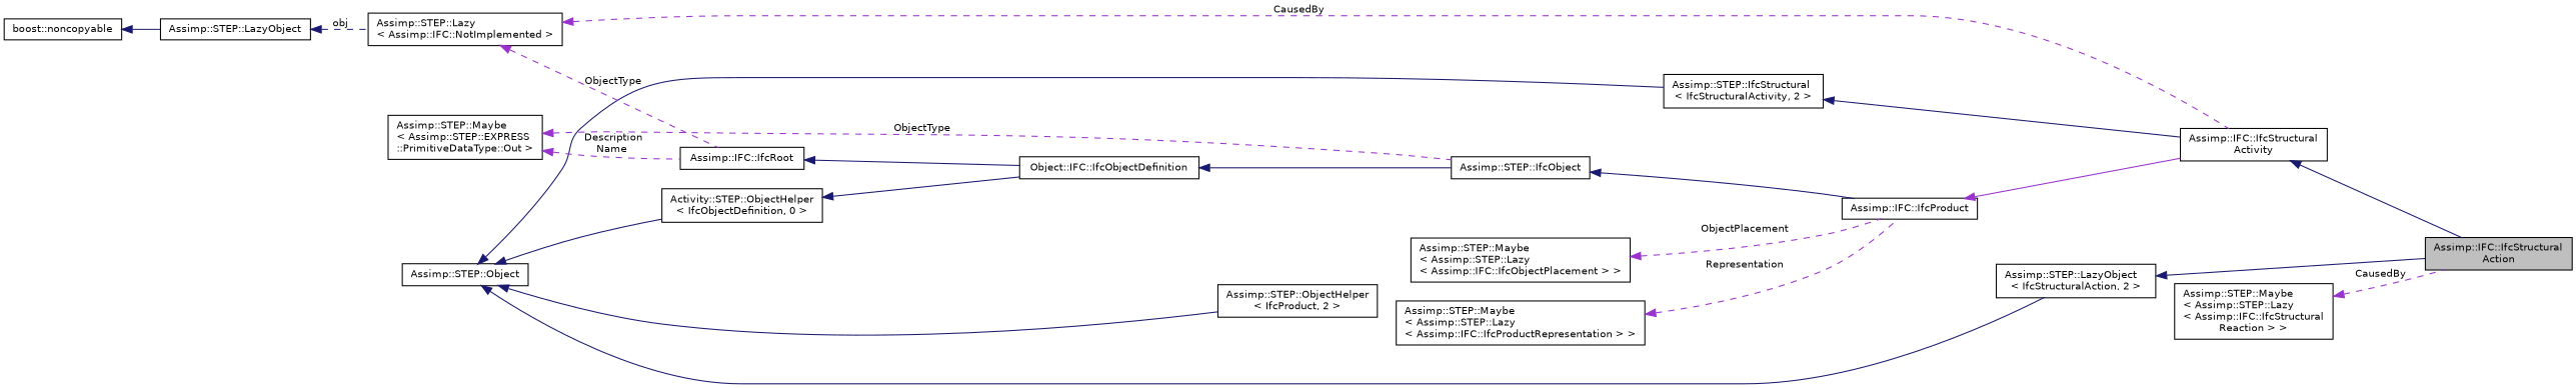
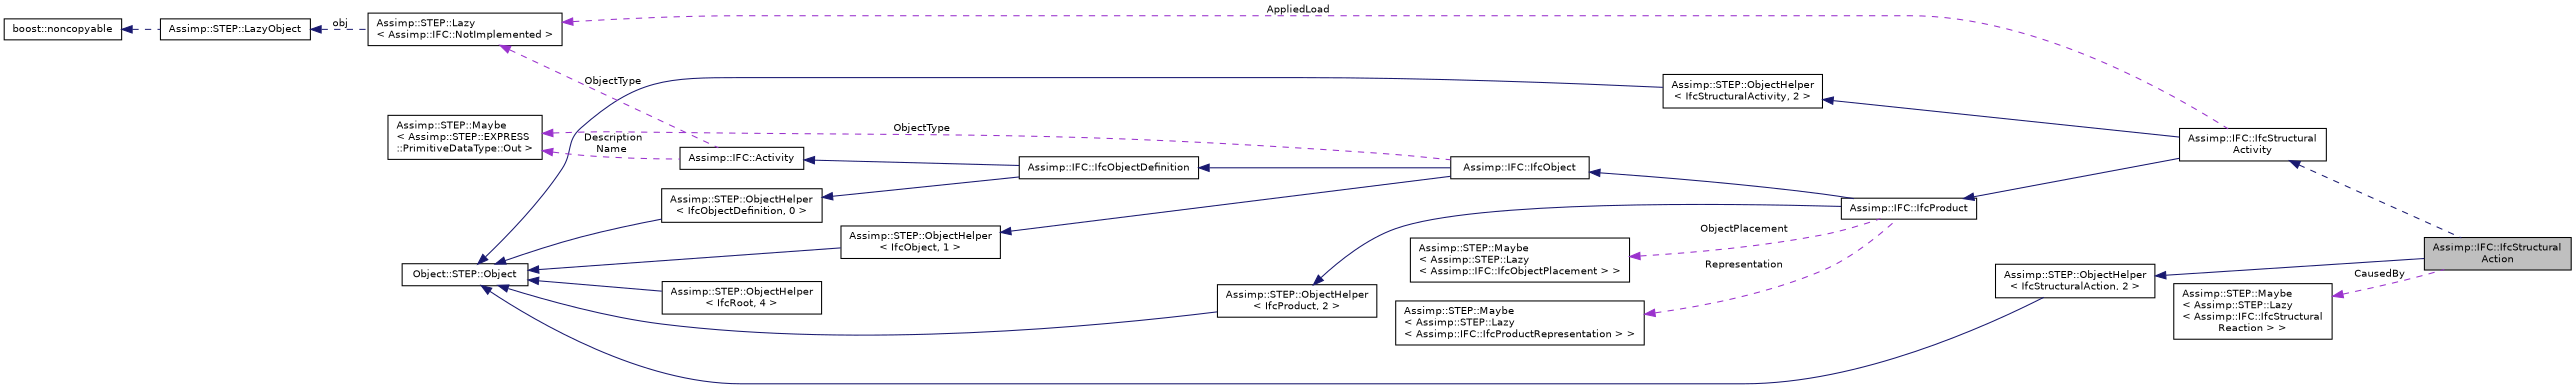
  digraph {
    rankdir=LR
    node [color=black fillcolor=white fontname=Helvetica fontsize=10 shape=record style=filled]
    edge [color=midnightblue dir=back fontname=Helvetica fontsize=10 labelfontname=Helvetica labelfontsize=10 style=solid]
    n1 [fillcolor=grey75 fontcolor=black height=0.2 label="Assimp::IFC::IfcStructural\lAction" width=0.4]
    n2 [height=0.2 label="Assimp::IFC::IfcStructural\lActivity" width=0.4]
    n3 [height=0.2 label="Assimp::IFC::IfcProduct" width=0.4]
-   n4 [height=0.2 label="Assimp::STEP::IfcObject" width=0.4]
-   n5 [height=0.2 label="Object::IFC::IfcObjectDefinition" width=0.4]
-   n6 [height=0.2 label="Assimp::IFC::IfcRoot" width=0.4]
-   n8 [height=0.2 label="Assimp::STEP::Object" width=0.4]
-   n9 [height=0.2 label="Activity::STEP::ObjectHelper\l\< IfcObjectDefinition, 0 \>" width=0.4]
+   n4 [height=0.2 label="Assimp::IFC::IfcObject" width=0.4]
+   n5 [height=0.2 label="Assimp::IFC::IfcObjectDefinition" width=0.4]
+   n6 [height=0.2 label="Assimp::IFC::Activity" width=0.4]
+   n7 [height=0.2 label="Assimp::STEP::ObjectHelper\l\< IfcRoot, 4 \>" width=0.4]
+   n8 [height=0.2 label="Object::STEP::Object" width=0.4]
+   n9 [height=0.2 label="Assimp::STEP::ObjectHelper\l\< IfcObjectDefinition, 0 \>" width=0.4]
+   n10 [height=0.2 label="Assimp::STEP::ObjectHelper\l\< IfcObject, 1 \>" width=0.4]
    n11 [height=0.2 label="Assimp::STEP::ObjectHelper\l\< IfcProduct, 2 \>" width=0.4]
-   n12 [height=0.2 label="Assimp::STEP::IfcStructural\l\< IfcStructuralActivity, 2 \>" width=0.4]
-   n13 [height=0.2 label="Assimp::STEP::LazyObject\l\< IfcStructuralAction, 2 \>" width=0.4]
+   n12 [height=0.2 label="Assimp::STEP::ObjectHelper\l\< IfcStructuralActivity, 2 \>" width=0.4]
+   n13 [height=0.2 label="Assimp::STEP::ObjectHelper\l\< IfcStructuralAction, 2 \>" width=0.4]
    n14 [height=0.2 label="Assimp::STEP::Maybe\l\< Assimp::STEP::EXPRESS\l::PrimitiveDataType::Out \>" width=0.4]
    n15 [height=0.2 label="Assimp::STEP::Lazy\l\< Assimp::IFC::NotImplemented \>" width=0.4]
    n16 [height=0.2 label="Assimp::STEP::LazyObject" width=0.4]
    n17 [height=0.2 label="boost::noncopyable" width=0.4]
    n18 [height=0.2 label="Assimp::STEP::Maybe\l\< Assimp::STEP::Lazy\l\< Assimp::IFC::IfcObjectPlacement \> \>" width=0.4]
    n19 [height=0.2 label="Assimp::STEP::Maybe\l\< Assimp::STEP::Lazy\l\< Assimp::IFC::IfcProductRepresentation \> \>" width=0.4]
    n20 [height=0.2 label="Assimp::STEP::Maybe\l\< Assimp::STEP::Lazy\l\< Assimp::IFC::IfcStructural\lReaction \> \>" width=0.4]
-   n2 -> n1
-   n3 -> n2 [color=darkorchid3]
+   n2 -> n1 [style=dashed]
+   n3 -> n2
    n4 -> n3
    n5 -> n4
    n6 -> n5
+   n8 -> n7
    n8 -> n9
+   n8 -> n10
    n8 -> n11
    n8 -> n12
    n8 -> n13
    n9 -> n5
+   n10 -> n4
+   n11 -> n3
    n12 -> n2
    n13 -> n1
    n14 -> n4 [color=darkorchid3 label=" ObjectType" style=dashed]
    n14 -> n6 [color=darkorchid3 label=" Description\nName" style=dashed]
-   n15 -> n2 [color=darkorchid3 label=" CausedBy" style=dashed]
+   n15 -> n2 [color=darkorchid3 label=" AppliedLoad" style=dashed]
    n15 -> n6 [color=darkorchid3 label=" ObjectType" style=dashed]
    n16 -> n15 [label=" obj" style=dashed]
-   n17 -> n16
+   n17 -> n16 [style=dashed]
    n18 -> n3 [color=darkorchid3 label=" ObjectPlacement" style=dashed]
    n19 -> n3 [color=darkorchid3 label=" Representation" style=dashed]
    n20 -> n1 [color=darkorchid3 label=" CausedBy" style=dashed]
  }
